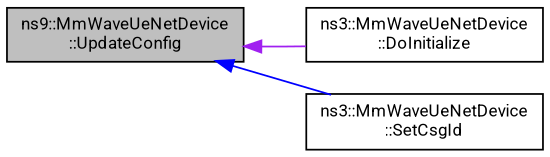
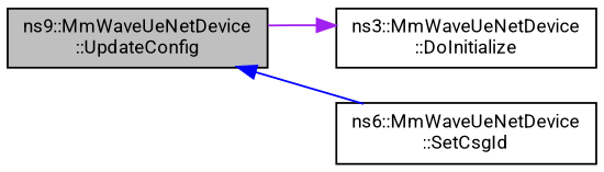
  digraph {
    fontname=Roboto
    rankdir=LR
    node [color=black fillcolor=white fontname=Roboto fontsize=10 shape=record style=filled]
    edge [dir=back fontname=Roboto fontsize=10 labelfontname=Helvetica labelfontsize=10 style=solid]
    n1 [fillcolor=grey75 fontcolor=black height=0.2 label="ns9::MmWaveUeNetDevice\l::UpdateConfig" width=0.4]
    n2 [height=0.2 label="ns3::MmWaveUeNetDevice\l::DoInitialize" width=0.4]
-   n3 [height=0.2 label="ns3::MmWaveUeNetDevice\l::SetCsgId" width=0.4]
-   n1 -> n2 [color=purple]
+   n3 [height=0.2 label="ns6::MmWaveUeNetDevice\l::SetCsgId" width=0.4]
+   n2 -> n1 [color=purple]
    n1 -> n3 [color=blue]
  }
